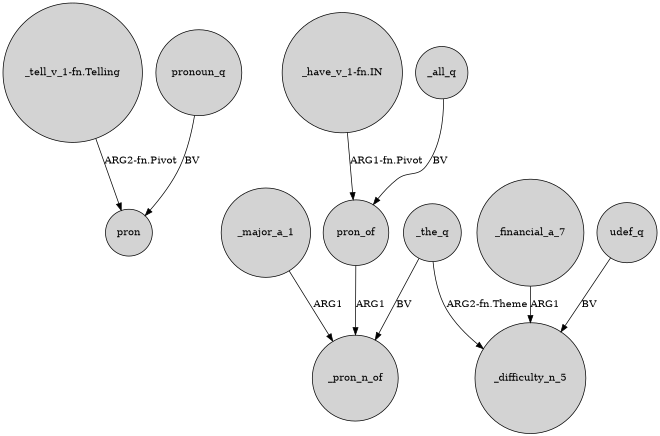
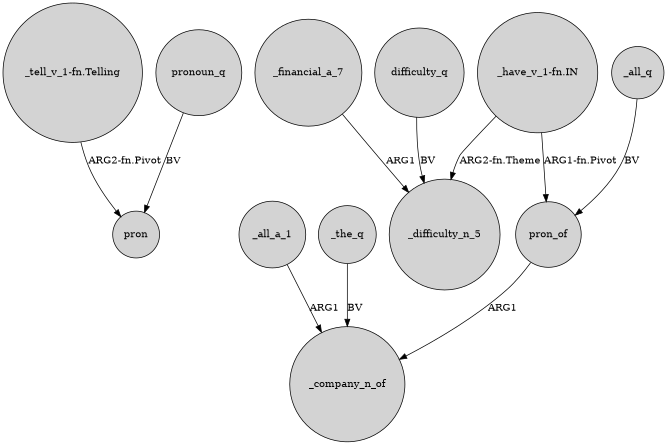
  digraph {
    fontname="DejaVu Serif"
    node [fontname="DejaVu Serif" shape=circle style=filled]
    edge [fontname="DejaVu Serif"]
    "_tell_v_1-fn.Telling"
    pron
    n3 [label=pron_of]
    "_have_v_1-fn.IN"
    n5 [label=_difficulty_n_5]
-   _company_n_of [label=_pron_n_of]
-   _major_a_1
+   _company_n_of
+   _major_a_1 [label=_all_a_1]
    _all_q
    n9 [label=_financial_a_7]
    _the_q
-   udef_q
+   udef_q [label=difficulty_q]
    pronoun_q
    "_tell_v_1-fn.Telling" -> pron [label="ARG2-fn.Pivot"]
    n3 -> _company_n_of [label=ARG1]
    "_have_v_1-fn.IN" -> n3 [label="ARG1-fn.Pivot"]
-   _the_q -> n5 [label="ARG2-fn.Theme"]
+   "_have_v_1-fn.IN" -> n5 [label="ARG2-fn.Theme"]
    _major_a_1 -> _company_n_of [label=ARG1]
    _all_q -> n3 [label=BV]
    n9 -> n5 [label=ARG1]
    _the_q -> _company_n_of [label=BV]
    udef_q -> n5 [label=BV]
    pronoun_q -> pron [label=BV]
  }
